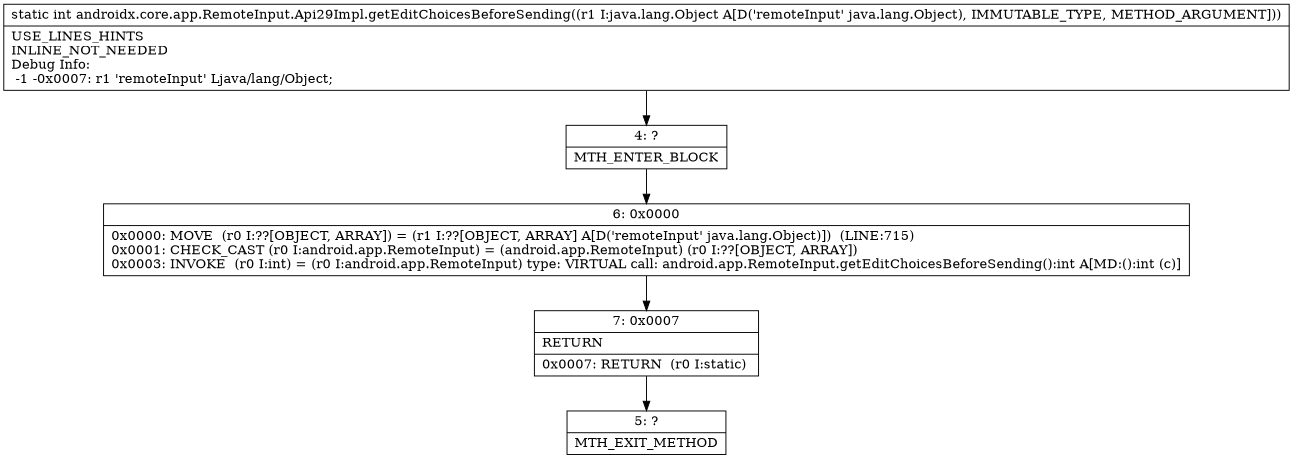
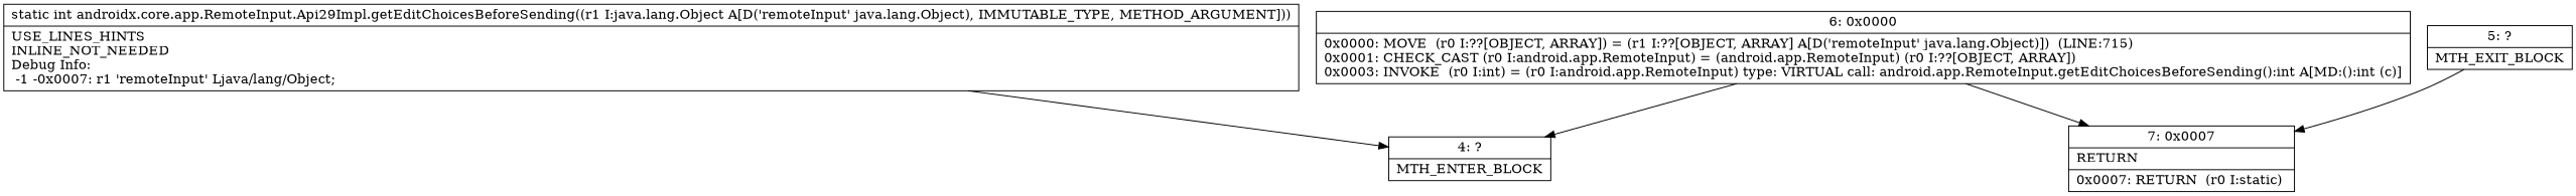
  digraph {
    node [shape=record]
    n1 [label="{4\:\ ?|MTH_ENTER_BLOCK\l}"]
    n2 [label="{6\:\ 0x0000|0x0000: MOVE  (r0 I:??[OBJECT, ARRAY]) = (r1 I:??[OBJECT, ARRAY] A[D('remoteInput' java.lang.Object)])  (LINE:715)\l0x0001: CHECK_CAST (r0 I:android.app.RemoteInput) = (android.app.RemoteInput) (r0 I:??[OBJECT, ARRAY]) \l0x0003: INVOKE  (r0 I:int) = (r0 I:android.app.RemoteInput) type: VIRTUAL call: android.app.RemoteInput.getEditChoicesBeforeSending():int A[MD:():int (c)]\l}"]
    n3 [label="{7\:\ 0x0007|RETURN\l|0x0007: RETURN  (r0 I:static) \l}"]
-   n4 [label="{5\:\ ?|MTH_EXIT_METHOD\l}"]
+   n4 [label="{5\:\ ?|MTH_EXIT_BLOCK\l}"]
    n5 [label="{static int androidx.core.app.RemoteInput.Api29Impl.getEditChoicesBeforeSending((r1 I:java.lang.Object A[D('remoteInput' java.lang.Object), IMMUTABLE_TYPE, METHOD_ARGUMENT]))  | USE_LINES_HINTS\lINLINE_NOT_NEEDED\lDebug Info:\l  \-1 \-0x0007: r1 'remoteInput' Ljava\/lang\/Object;\l}"]
-   n1 -> n2
+   n2 -> n1
    n2 -> n3
-   n3 -> n4
+   n4 -> n3
    n5 -> n1
  }
